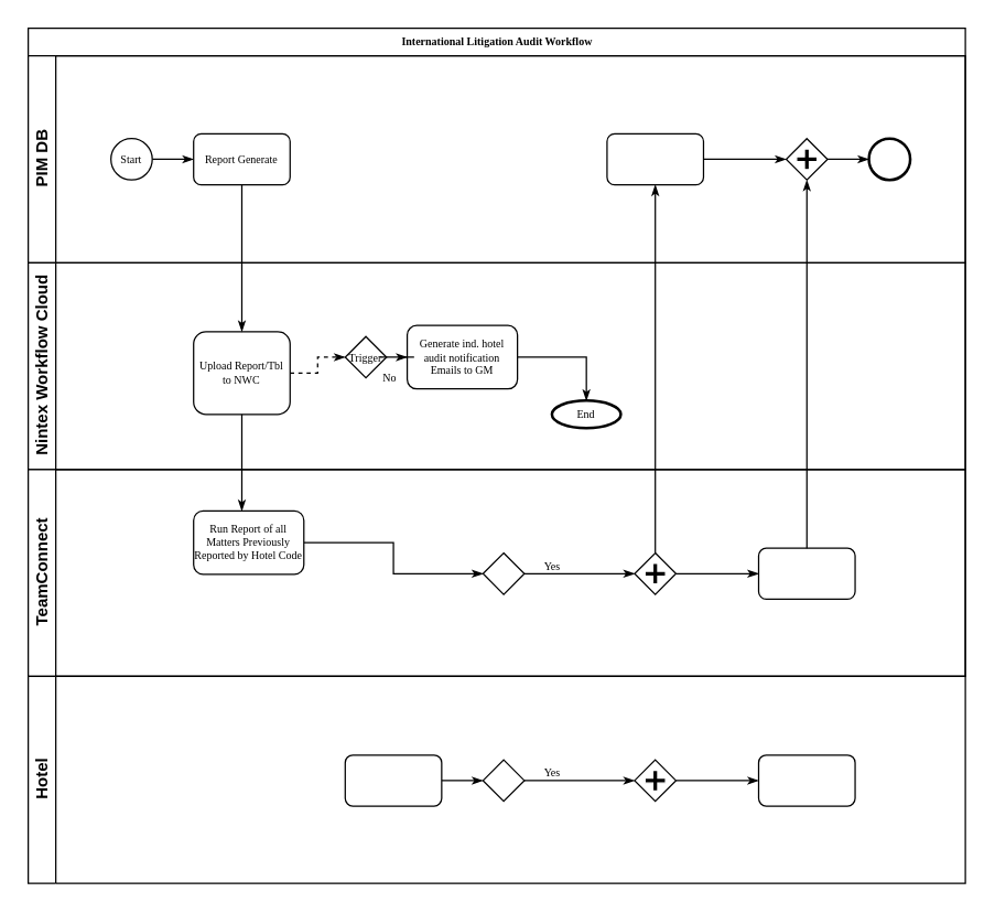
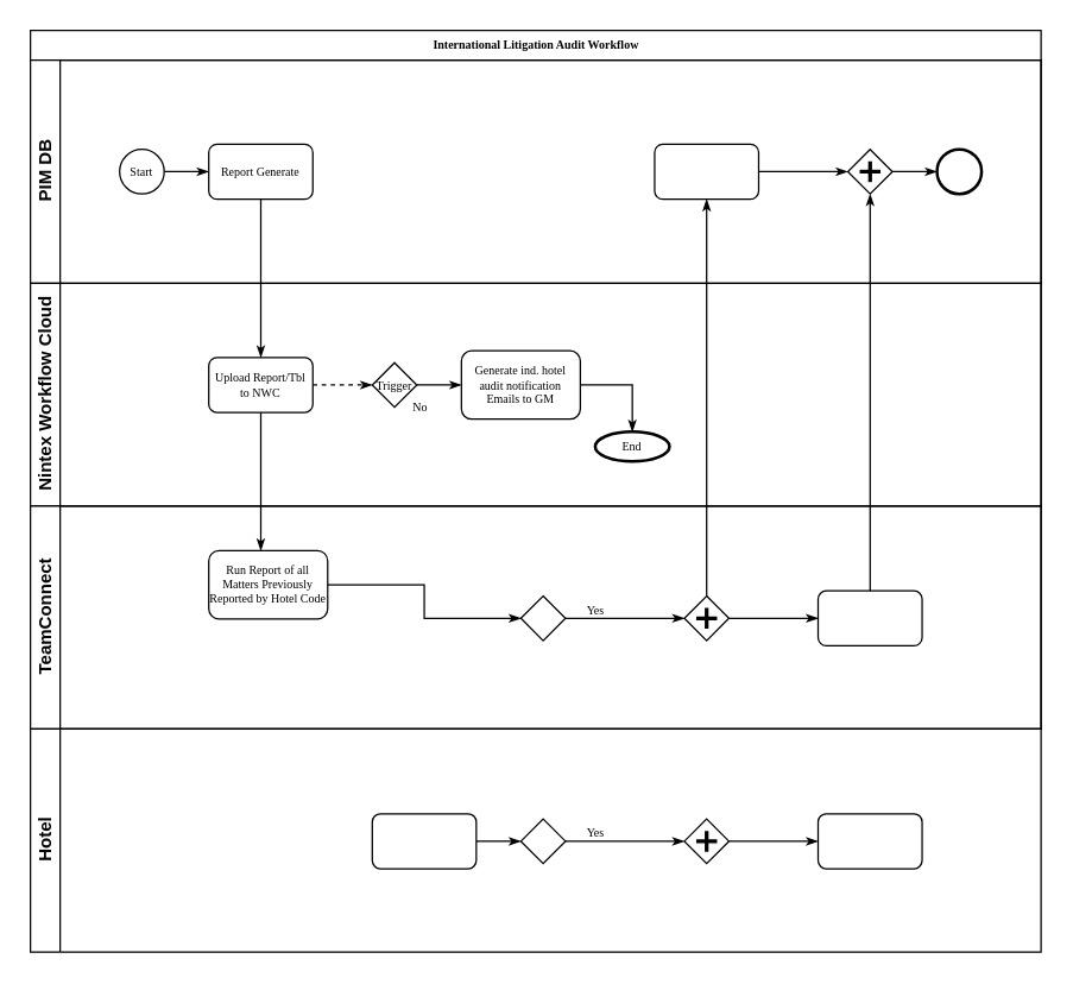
  <mxCell id="0" />
  <mxCell id="1" parent="0" />
  <mxCell id="2" value="International Litigation Audit Workflow" style="swimlane;html=1;childLayout=stackLayout;horizontal=1;startSize=20;horizontalStack=0;rounded=0;shadow=0;labelBackgroundColor=none;strokeColor=#000000;strokeWidth=1;fillColor=#ffffff;fontFamily=Verdana;fontSize=8;fontColor=#000000;align=center;" vertex="1" parent="1"><mxGeometry x="20" y="20" width="680" height="470" as="geometry" /></mxCell>
  <mxCell id="3" value="PIM DB" style="swimlane;html=1;startSize=20;horizontal=0;" vertex="1" parent="2"><mxGeometry y="20" width="680" height="150" as="geometry" /></mxCell>
  <mxCell id="4" style="edgeStyle=orthogonalEdgeStyle;rounded=0;html=1;labelBackgroundColor=none;startArrow=none;startFill=0;startSize=5;endArrow=classicThin;endFill=1;endSize=5;jettySize=auto;orthogonalLoop=1;strokeColor=#000000;strokeWidth=1;fontFamily=Verdana;fontSize=8;fontColor=#000000;" edge="1" parent="3" source="5" target="6"><mxGeometry relative="1" as="geometry" /></mxCell>
  <mxCell id="5" value="Start" style="ellipse;whiteSpace=wrap;html=1;rounded=0;shadow=0;labelBackgroundColor=none;strokeColor=#000000;strokeWidth=1;fillColor=#ffffff;fontFamily=Verdana;fontSize=8;fontColor=#000000;align=center;" vertex="1" parent="3"><mxGeometry x="60" y="60" width="30" height="30" as="geometry" /></mxCell>
  <mxCell id="6" value="Report Generate" style="rounded=1;whiteSpace=wrap;html=1;shadow=0;labelBackgroundColor=none;strokeColor=#000000;strokeWidth=1;fillColor=#ffffff;fontFamily=Verdana;fontSize=8;fontColor=#000000;align=center;" vertex="1" parent="3"><mxGeometry x="120" y="56.5" width="70" height="37" as="geometry" /></mxCell>
  <mxCell id="7" style="edgeStyle=orthogonalEdgeStyle;rounded=0;html=1;entryX=0;entryY=0.5;labelBackgroundColor=none;startArrow=none;startFill=0;startSize=5;endArrow=classicThin;endFill=1;endSize=5;jettySize=auto;orthogonalLoop=1;strokeColor=#000000;strokeWidth=1;fontFamily=Verdana;fontSize=8;fontColor=#000000;" edge="1" parent="3" source="8" target="10"><mxGeometry relative="1" as="geometry" /></mxCell>
  <mxCell id="8" value="" style="rounded=1;whiteSpace=wrap;html=1;shadow=0;labelBackgroundColor=none;strokeColor=#000000;strokeWidth=1;fillColor=#ffffff;fontFamily=Verdana;fontSize=8;fontColor=#000000;align=center;" vertex="1" parent="3"><mxGeometry x="420" y="56.5" width="70" height="37" as="geometry" /></mxCell>
  <mxCell id="9" style="edgeStyle=orthogonalEdgeStyle;rounded=0;html=1;labelBackgroundColor=none;startArrow=none;startFill=0;startSize=5;endArrow=classicThin;endFill=1;endSize=5;jettySize=auto;orthogonalLoop=1;strokeColor=#000000;strokeWidth=1;fontFamily=Verdana;fontSize=8;fontColor=#000000;" edge="1" parent="3" source="10" target="11"><mxGeometry relative="1" as="geometry" /></mxCell>
  <mxCell id="10" value="" style="shape=mxgraph.bpmn.shape;html=1;verticalLabelPosition=bottom;labelBackgroundColor=#ffffff;verticalAlign=top;perimeter=rhombusPerimeter;background=gateway;outline=none;symbol=parallelGw;rounded=1;shadow=0;strokeColor=#000000;strokeWidth=1;fillColor=#ffffff;fontFamily=Verdana;fontSize=8;fontColor=#000000;align=center;" vertex="1" parent="3"><mxGeometry x="550" y="60" width="30" height="30" as="geometry" /></mxCell>
  <mxCell id="11" value="" style="ellipse;whiteSpace=wrap;html=1;rounded=0;shadow=0;labelBackgroundColor=none;strokeColor=#000000;strokeWidth=2;fillColor=#ffffff;fontFamily=Verdana;fontSize=8;fontColor=#000000;align=center;" vertex="1" parent="3"><mxGeometry x="610" y="60" width="30" height="30" as="geometry" /></mxCell>
  <mxCell id="12" value="Nintex Workflow Cloud" style="swimlane;html=1;startSize=20;horizontal=0;" vertex="1" parent="2"><mxGeometry y="170" width="680" height="150" as="geometry" /></mxCell>
  <mxCell id="13" style="edgeStyle=orthogonalEdgeStyle;rounded=0;html=1;labelBackgroundColor=none;startArrow=none;startFill=0;startSize=5;endArrow=classicThin;endFill=1;endSize=5;jettySize=auto;orthogonalLoop=1;strokeColor=#000000;strokeWidth=1;fontFamily=Verdana;fontSize=8;fontColor=#000000;dashed=1;" edge="1" parent="12" source="14" target="15"><mxGeometry relative="1" as="geometry" /></mxCell>
- <mxCell id="14" value="Upload Report/Tbl to NWC" style="rounded=1;whiteSpace=wrap;html=1;shadow=0;labelBackgroundColor=none;strokeColor=#000000;strokeWidth=1;fillColor=#ffffff;fontFamily=Verdana;fontSize=8;fontColor=#000000;align=center;" vertex="1" parent="12"><mxGeometry x="120" y="50.0" width="70" height="60" as="geometry" /></mxCell>
+ <mxCell id="14" value="Upload Report/Tbl to NWC" style="rounded=1;whiteSpace=wrap;html=1;shadow=0;labelBackgroundColor=none;strokeColor=#000000;strokeWidth=1;fillColor=#ffffff;fontFamily=Verdana;fontSize=8;fontColor=#000000;align=center;" vertex="1" parent="12"><mxGeometry x="120" y="50.0" width="70" height="37" as="geometry" /></mxCell>
  <mxCell id="15" value="Trigger" style="strokeWidth=1;html=1;shape=mxgraph.flowchart.decision;whiteSpace=wrap;rounded=1;shadow=0;labelBackgroundColor=none;fillColor=#ffffff;fontFamily=Verdana;fontSize=8;fontColor=#000000;align=center;" vertex="1" parent="12"><mxGeometry x="230" y="53.5" width="30" height="30" as="geometry" /></mxCell>
- <mxCell id="16" value="Generate ind. hotel audit notification Emails to GM" style="rounded=1;whiteSpace=wrap;html=1;shadow=0;labelBackgroundColor=none;strokeColor=#000000;strokeWidth=1;fillColor=#ffffff;fontFamily=Verdana;fontSize=8;fontColor=#000000;align=center;" vertex="1" parent="12"><mxGeometry x="275" y="45.5" width="80" height="46" as="geometry" /></mxCell>
+ <mxCell id="16" value="Generate ind. hotel audit notification Emails to GM" style="rounded=1;whiteSpace=wrap;html=1;shadow=0;labelBackgroundColor=none;strokeColor=#000000;strokeWidth=1;fillColor=#ffffff;fontFamily=Verdana;fontSize=8;fontColor=#000000;align=center;" vertex="1" parent="12"><mxGeometry x="290" y="45.5" width="80" height="46" as="geometry" /></mxCell>
  <mxCell id="17" value="No" style="edgeStyle=orthogonalEdgeStyle;rounded=0;html=1;labelBackgroundColor=none;startArrow=none;startFill=0;startSize=5;endArrow=classicThin;endFill=1;endSize=5;jettySize=auto;orthogonalLoop=1;strokeColor=#000000;strokeWidth=1;fontFamily=Verdana;fontSize=8;fontColor=#000000;" edge="1" parent="12" source="15" target="16"><mxGeometry x="-0.936" y="-15" relative="1" as="geometry"><mxPoint as="offset" /></mxGeometry></mxCell>
  <mxCell id="18" value="End" style="ellipse;whiteSpace=wrap;html=1;rounded=0;shadow=0;labelBackgroundColor=none;strokeColor=#000000;strokeWidth=2;fillColor=#ffffff;fontFamily=Verdana;fontSize=8;fontColor=#000000;align=center;" vertex="1" parent="12"><mxGeometry x="380" y="100" width="50" height="20" as="geometry" /></mxCell>
  <mxCell id="19" style="edgeStyle=orthogonalEdgeStyle;rounded=0;html=1;labelBackgroundColor=none;startArrow=none;startFill=0;startSize=5;endArrow=classicThin;endFill=1;endSize=5;jettySize=auto;orthogonalLoop=1;strokeColor=#000000;strokeWidth=1;fontFamily=Verdana;fontSize=8;fontColor=#000000;" edge="1" parent="12" source="16" target="18"><mxGeometry relative="1" as="geometry" /></mxCell>
  <mxCell id="20" value="TeamConnect" style="swimlane;html=1;startSize=20;horizontal=0;" vertex="1" parent="2"><mxGeometry y="320" width="680" height="150" as="geometry"><mxRectangle y="320" width="680" height="60" as="alternateBounds" /></mxGeometry></mxCell>
  <mxCell id="21" style="edgeStyle=orthogonalEdgeStyle;rounded=0;html=1;labelBackgroundColor=none;startArrow=none;startFill=0;startSize=5;endArrow=classicThin;endFill=1;endSize=5;jettySize=auto;orthogonalLoop=1;strokeColor=#000000;strokeWidth=1;fontFamily=Verdana;fontSize=8;fontColor=#000000;" edge="1" parent="20" source="22" target="24"><mxGeometry relative="1" as="geometry" /></mxCell>
  <mxCell id="22" value="Run Report of all Matters Previously Reported by Hotel Code" style="rounded=1;whiteSpace=wrap;html=1;shadow=0;labelBackgroundColor=none;strokeColor=#000000;strokeWidth=1;fillColor=#ffffff;fontFamily=Verdana;fontSize=8;fontColor=#000000;align=center;" vertex="1" parent="20"><mxGeometry x="120" y="30" width="80" height="46" as="geometry" /></mxCell>
  <mxCell id="23" value="Yes" style="edgeStyle=orthogonalEdgeStyle;rounded=0;html=1;entryX=0;entryY=0.5;labelBackgroundColor=none;startArrow=none;startFill=0;startSize=5;endArrow=classicThin;endFill=1;endSize=5;jettySize=auto;orthogonalLoop=1;strokeColor=#000000;strokeWidth=1;fontFamily=Verdana;fontSize=8;fontColor=#000000;" edge="1" parent="20" source="24" target="26"><mxGeometry x="-0.501" y="6" relative="1" as="geometry"><mxPoint as="offset" /></mxGeometry></mxCell>
  <mxCell id="24" value="" style="strokeWidth=1;html=1;shape=mxgraph.flowchart.decision;whiteSpace=wrap;rounded=1;shadow=0;labelBackgroundColor=none;fillColor=#ffffff;fontFamily=Verdana;fontSize=8;fontColor=#000000;align=center;" vertex="1" parent="20"><mxGeometry x="330" y="60.5" width="30" height="30" as="geometry" /></mxCell>
  <mxCell id="25" style="edgeStyle=orthogonalEdgeStyle;rounded=0;html=1;labelBackgroundColor=none;startArrow=none;startFill=0;startSize=5;endArrow=classicThin;endFill=1;endSize=5;jettySize=auto;orthogonalLoop=1;strokeColor=#000000;strokeWidth=1;fontFamily=Verdana;fontSize=8;fontColor=#000000;" edge="1" parent="20" source="26" target="27"><mxGeometry relative="1" as="geometry" /></mxCell>
  <mxCell id="26" value="" style="shape=mxgraph.bpmn.shape;html=1;verticalLabelPosition=bottom;labelBackgroundColor=#ffffff;verticalAlign=top;perimeter=rhombusPerimeter;background=gateway;outline=none;symbol=parallelGw;rounded=1;shadow=0;strokeColor=#000000;strokeWidth=1;fillColor=#ffffff;fontFamily=Verdana;fontSize=8;fontColor=#000000;align=center;" vertex="1" parent="20"><mxGeometry x="440" y="60.5" width="30" height="30" as="geometry" /></mxCell>
  <mxCell id="27" value="" style="rounded=1;whiteSpace=wrap;html=1;shadow=0;labelBackgroundColor=none;strokeColor=#000000;strokeWidth=1;fillColor=#ffffff;fontFamily=Verdana;fontSize=8;fontColor=#000000;align=center;" vertex="1" parent="20"><mxGeometry x="530" y="57" width="70" height="37" as="geometry" /></mxCell>
  <mxCell id="28" style="edgeStyle=orthogonalEdgeStyle;rounded=0;html=1;labelBackgroundColor=none;startArrow=none;startFill=0;startSize=5;endArrow=classicThin;endFill=1;endSize=5;jettySize=auto;orthogonalLoop=1;strokeColor=#000000;strokeWidth=1;fontFamily=Verdana;fontSize=8;fontColor=#000000;" edge="1" parent="2" source="6" target="14"><mxGeometry relative="1" as="geometry" /></mxCell>
  <mxCell id="29" value="" style="edgeStyle=orthogonalEdgeStyle;rounded=0;html=1;labelBackgroundColor=none;startArrow=none;startFill=0;startSize=5;endArrow=classicThin;endFill=1;endSize=5;jettySize=auto;orthogonalLoop=1;strokeColor=#000000;strokeWidth=1;fontFamily=Verdana;fontSize=8;fontColor=#000000;exitX=0.5;exitY=1;exitDx=0;exitDy=0;" edge="1" parent="2" source="14" target="22"><mxGeometry x="-0.895" y="15" relative="1" as="geometry"><mxPoint as="offset" /><Array as="points"><mxPoint x="155" y="320" /><mxPoint x="155" y="320" /></Array></mxGeometry></mxCell>
  <mxCell id="30" style="edgeStyle=orthogonalEdgeStyle;rounded=0;html=1;entryX=0.5;entryY=1;labelBackgroundColor=none;startArrow=none;startFill=0;startSize=5;endArrow=classicThin;endFill=1;endSize=5;jettySize=auto;orthogonalLoop=1;strokeColor=#000000;strokeWidth=1;fontFamily=Verdana;fontSize=8;fontColor=#000000;" edge="1" parent="2" source="27" target="10"><mxGeometry relative="1" as="geometry" /></mxCell>
  <mxCell id="31" style="edgeStyle=orthogonalEdgeStyle;rounded=0;html=1;labelBackgroundColor=none;startArrow=none;startFill=0;startSize=5;endArrow=classicThin;endFill=1;endSize=5;jettySize=auto;orthogonalLoop=1;strokeColor=#000000;strokeWidth=1;fontFamily=Verdana;fontSize=8;fontColor=#000000;" edge="1" parent="2" source="26" target="8"><mxGeometry relative="1" as="geometry" /></mxCell>
  <mxCell id="32" value="Hotel" style="swimlane;html=1;startSize=20;horizontal=0;" vertex="1" parent="1"><mxGeometry x="20" y="490" width="680" height="150" as="geometry"><mxRectangle y="320" width="680" height="60" as="alternateBounds" /></mxGeometry></mxCell>
  <mxCell id="33" style="edgeStyle=orthogonalEdgeStyle;rounded=0;html=1;labelBackgroundColor=none;startArrow=none;startFill=0;startSize=5;endArrow=classicThin;endFill=1;endSize=5;jettySize=auto;orthogonalLoop=1;strokeColor=#000000;strokeWidth=1;fontFamily=Verdana;fontSize=8;fontColor=#000000;" edge="1" parent="32" source="34" target="36"><mxGeometry relative="1" as="geometry" /></mxCell>
  <mxCell id="34" value="" style="rounded=1;whiteSpace=wrap;html=1;shadow=0;labelBackgroundColor=none;strokeColor=#000000;strokeWidth=1;fillColor=#ffffff;fontFamily=Verdana;fontSize=8;fontColor=#000000;align=center;" vertex="1" parent="32"><mxGeometry x="230" y="57.0" width="70" height="37" as="geometry" /></mxCell>
  <mxCell id="35" value="Yes" style="edgeStyle=orthogonalEdgeStyle;rounded=0;html=1;entryX=0;entryY=0.5;labelBackgroundColor=none;startArrow=none;startFill=0;startSize=5;endArrow=classicThin;endFill=1;endSize=5;jettySize=auto;orthogonalLoop=1;strokeColor=#000000;strokeWidth=1;fontFamily=Verdana;fontSize=8;fontColor=#000000;" edge="1" parent="32" source="36" target="38"><mxGeometry x="-0.501" y="6" relative="1" as="geometry"><mxPoint as="offset" /></mxGeometry></mxCell>
  <mxCell id="36" value="" style="strokeWidth=1;html=1;shape=mxgraph.flowchart.decision;whiteSpace=wrap;rounded=1;shadow=0;labelBackgroundColor=none;fillColor=#ffffff;fontFamily=Verdana;fontSize=8;fontColor=#000000;align=center;" vertex="1" parent="32"><mxGeometry x="330" y="60.5" width="30" height="30" as="geometry" /></mxCell>
  <mxCell id="37" style="edgeStyle=orthogonalEdgeStyle;rounded=0;html=1;labelBackgroundColor=none;startArrow=none;startFill=0;startSize=5;endArrow=classicThin;endFill=1;endSize=5;jettySize=auto;orthogonalLoop=1;strokeColor=#000000;strokeWidth=1;fontFamily=Verdana;fontSize=8;fontColor=#000000;" edge="1" parent="32" source="38" target="39"><mxGeometry relative="1" as="geometry" /></mxCell>
  <mxCell id="38" value="" style="shape=mxgraph.bpmn.shape;html=1;verticalLabelPosition=bottom;labelBackgroundColor=#ffffff;verticalAlign=top;perimeter=rhombusPerimeter;background=gateway;outline=none;symbol=parallelGw;rounded=1;shadow=0;strokeColor=#000000;strokeWidth=1;fillColor=#ffffff;fontFamily=Verdana;fontSize=8;fontColor=#000000;align=center;" vertex="1" parent="32"><mxGeometry x="440" y="60.5" width="30" height="30" as="geometry" /></mxCell>
  <mxCell id="39" value="" style="rounded=1;whiteSpace=wrap;html=1;shadow=0;labelBackgroundColor=none;strokeColor=#000000;strokeWidth=1;fillColor=#ffffff;fontFamily=Verdana;fontSize=8;fontColor=#000000;align=center;" vertex="1" parent="32"><mxGeometry x="530" y="57" width="70" height="37" as="geometry" /></mxCell>
